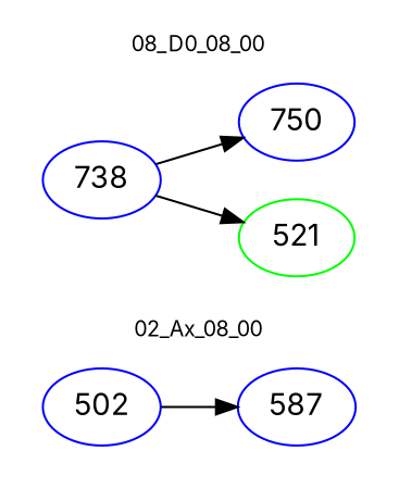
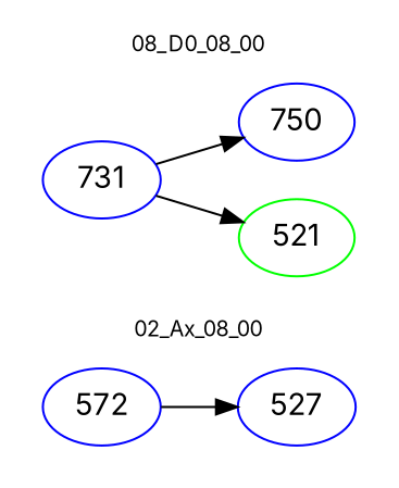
  digraph {
    fontname=Inter
    rankdir=LR
    node [color=blue fontname=Inter]
    edge [color=black fontname=Inter]
-   n1 [label=502]
-   n2 [label=587]
-   n3 [label=738]
+   n1 [label=572]
+   n2 [label=527]
+   n3 [label=731]
    n4 [color=green label=521]
    n5 [label=750]
    subgraph cluster_1 {
      color=white
      fontsize=10
      label="02_Ax_08_00"
      n1
      n2
    }
    subgraph cluster_2 {
      color=white
      fontsize=10
      label="08_D0_08_00"
      n3
      n4
      n5
    }
    n1 -> n2
    n3 -> n4
    n3 -> n5
  }
